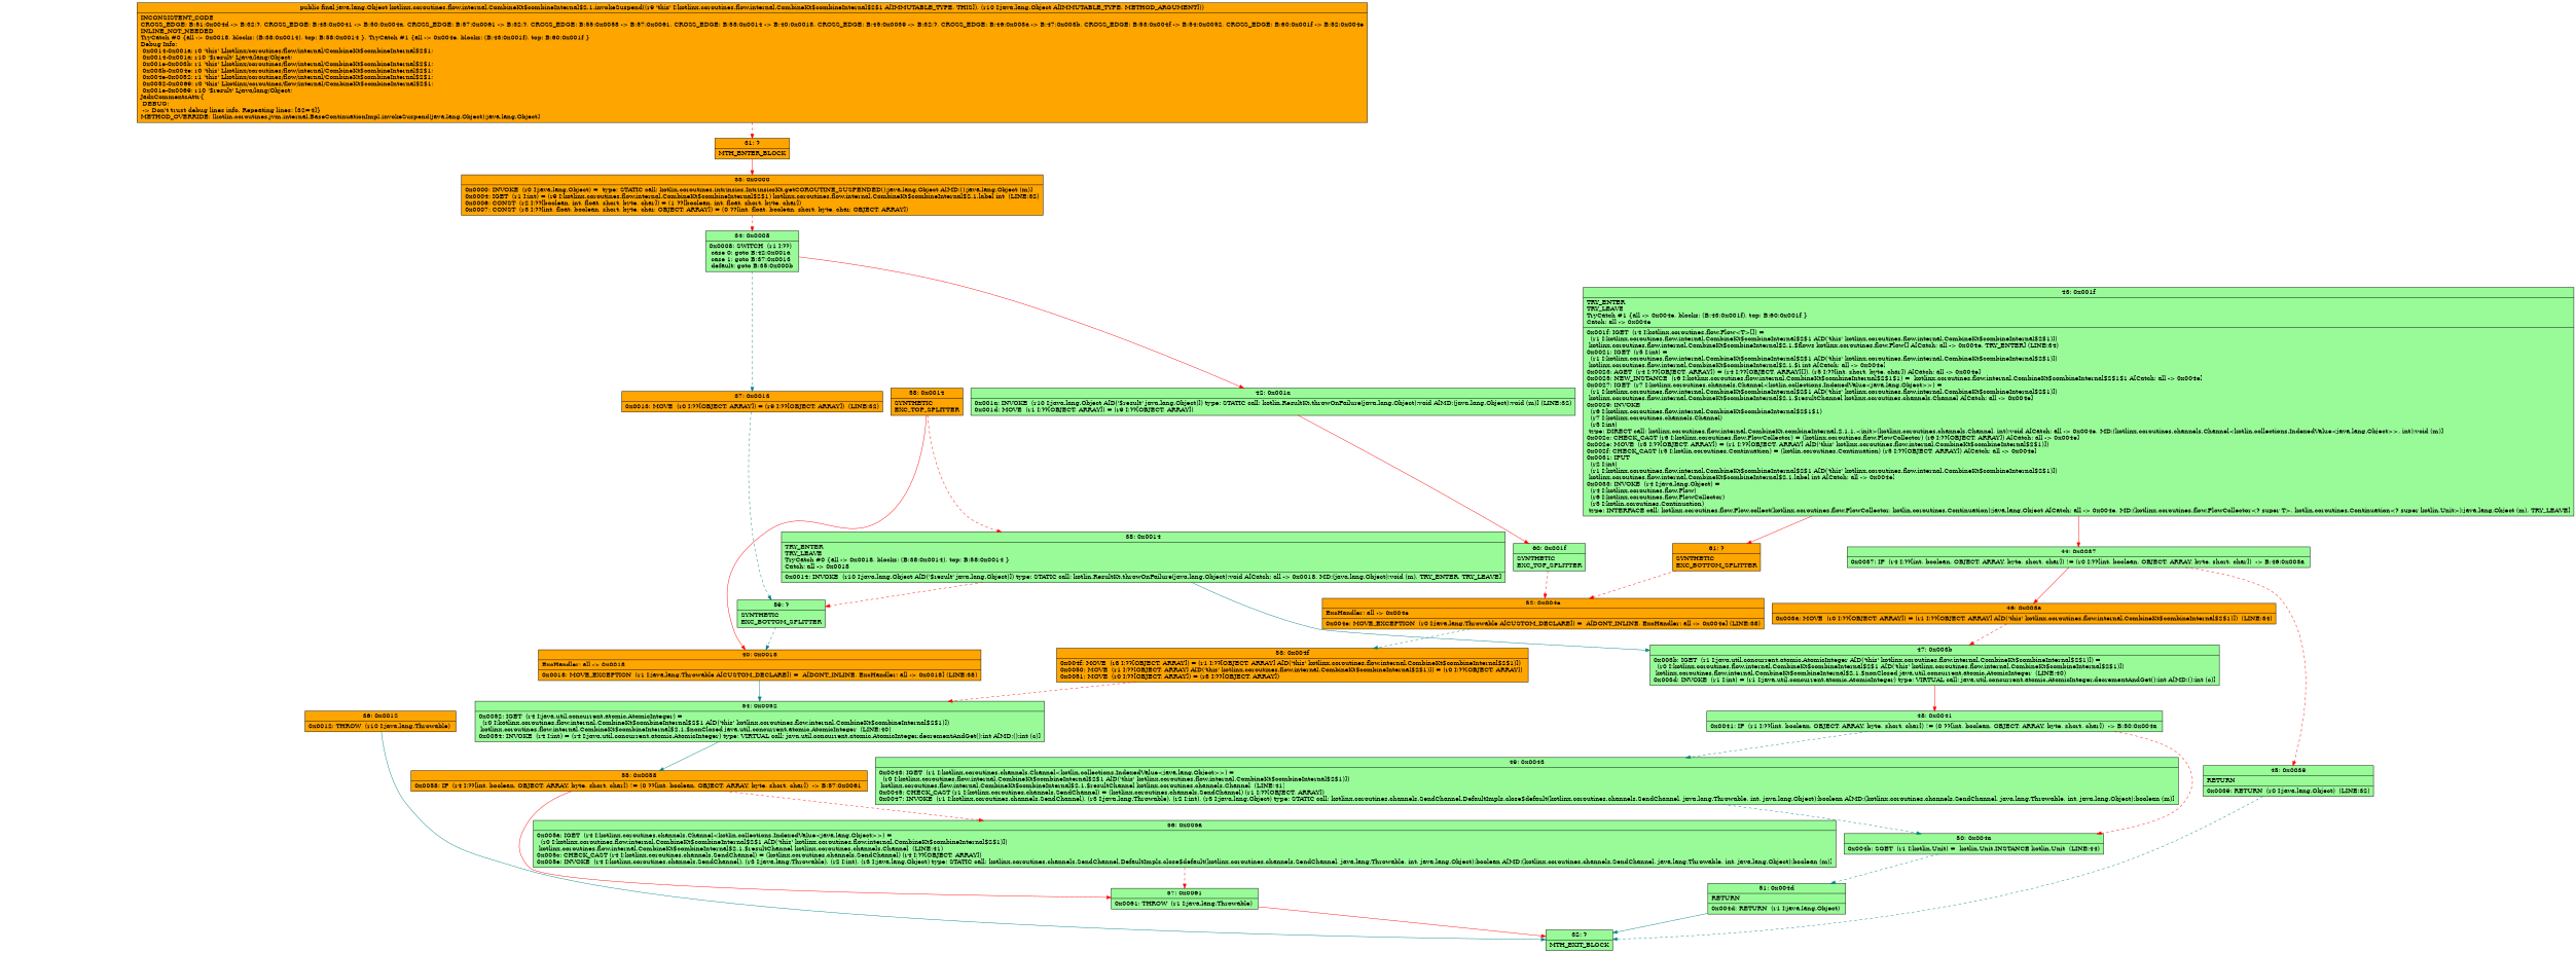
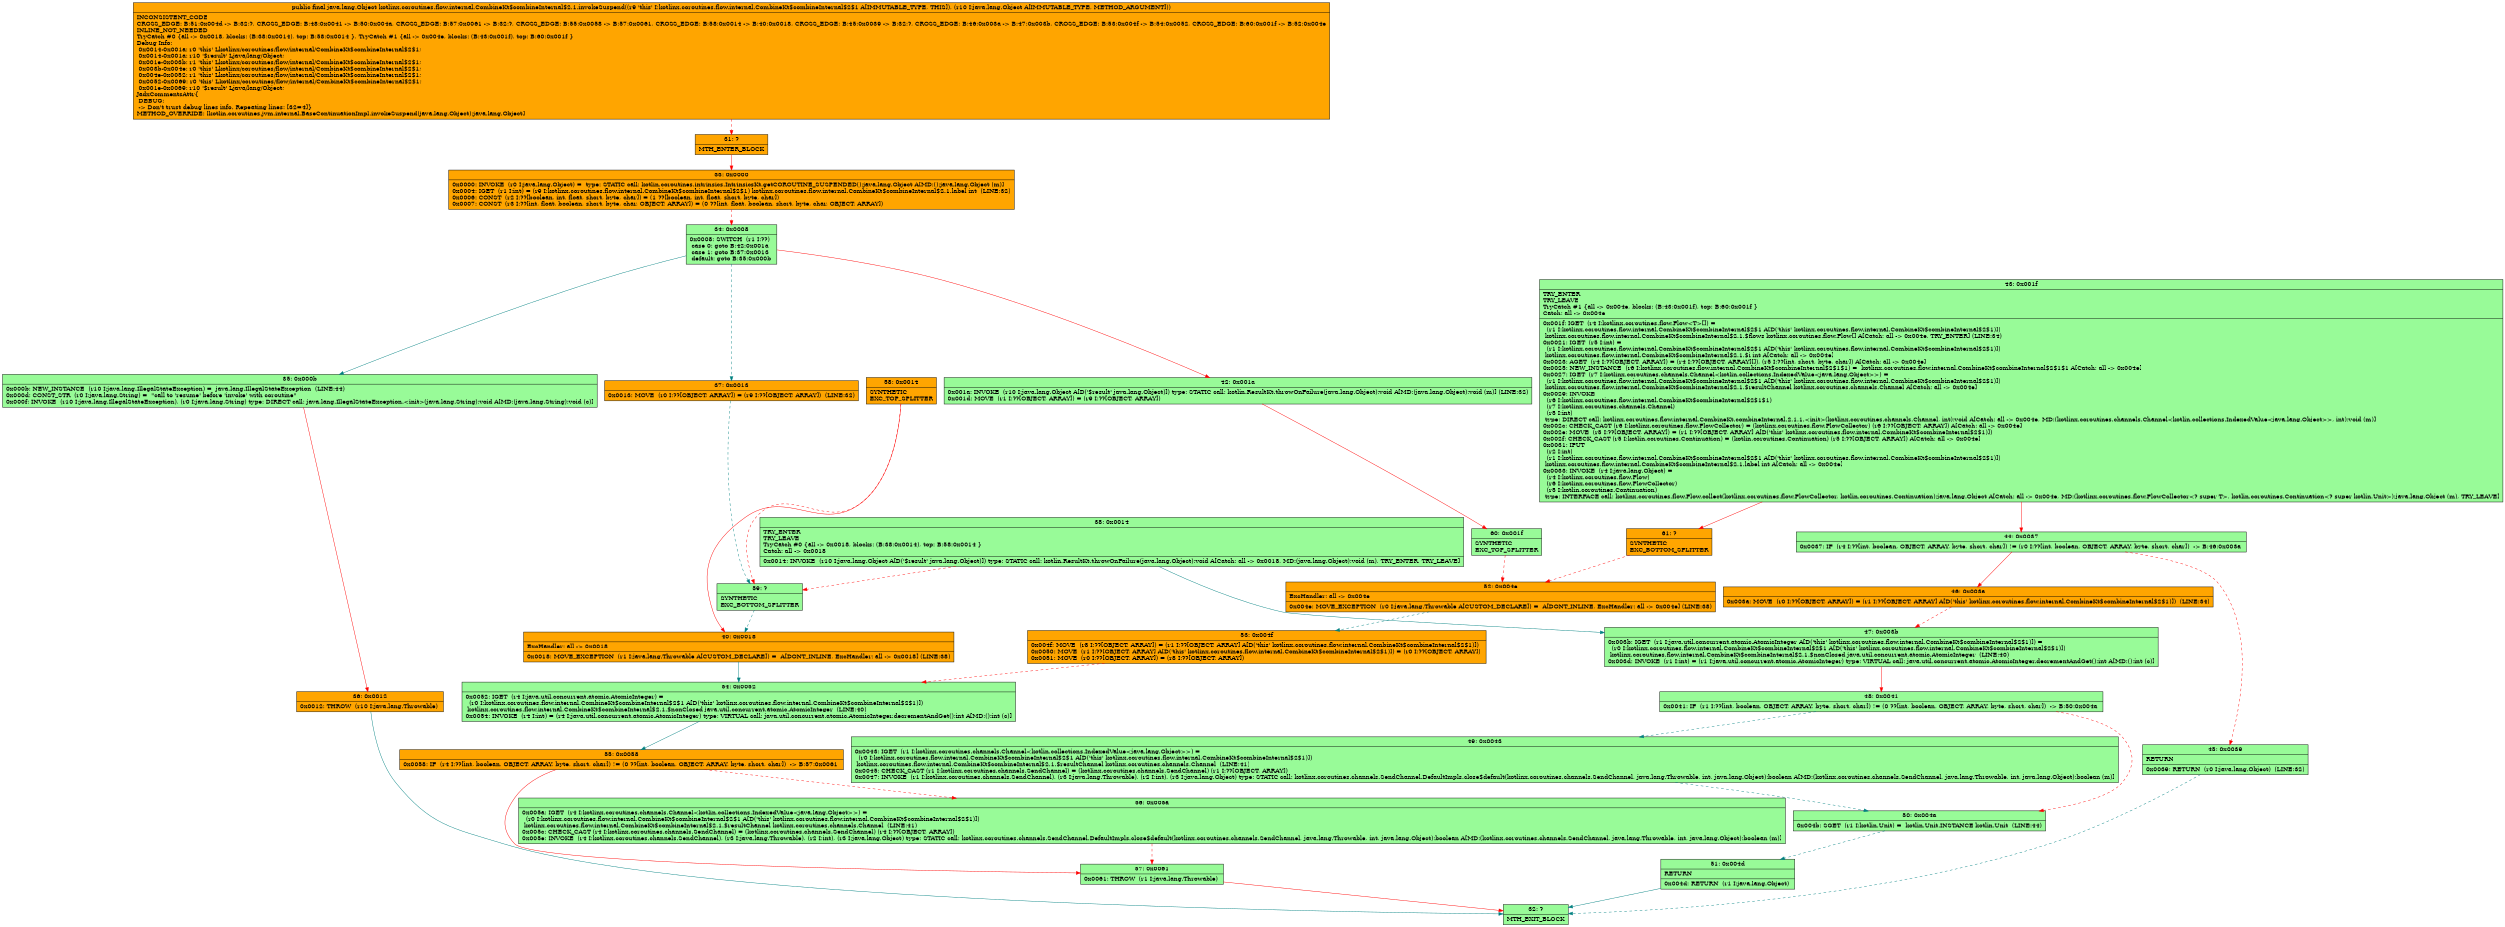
  digraph {
    node [fillcolor=palegreen shape=record style=filled]
    edge [color=red style=dashed]
    n1 [fillcolor=orange label="{31\:\ ?|MTH_ENTER_BLOCK\l}"]
    n2 [fillcolor=orange label="{33\:\ 0x0000|0x0000: INVOKE  (r0 I:java.lang.Object) =  type: STATIC call: kotlin.coroutines.intrinsics.IntrinsicsKt.getCOROUTINE_SUSPENDED():java.lang.Object A[MD:():java.lang.Object (m)]\l0x0004: IGET  (r1 I:int) = (r9 I:kotlinx.coroutines.flow.internal.CombineKt$combineInternal$2$1) kotlinx.coroutines.flow.internal.CombineKt$combineInternal$2.1.label int  (LINE:32)\l0x0006: CONST  (r2 I:??[boolean, int, float, short, byte, char]) = (1 ??[boolean, int, float, short, byte, char]) \l0x0007: CONST  (r3 I:??[int, float, boolean, short, byte, char, OBJECT, ARRAY]) = (0 ??[int, float, boolean, short, byte, char, OBJECT, ARRAY]) \l}"]
    n3 [label="{34\:\ 0x0008|0x0008: SWITCH  (r1 I:??)\l case 0: goto B:42:0x001a\l case 1: goto B:37:0x0013\l default: goto B:35:0x000b \l}"]
+   n4 [label="{35\:\ 0x000b|0x000b: NEW_INSTANCE  (r10 I:java.lang.IllegalStateException) =  java.lang.IllegalStateException  (LINE:44)\l0x000d: CONST_STR  (r0 I:java.lang.String) =  \"call to 'resume' before 'invoke' with coroutine\" \l0x000f: INVOKE  (r10 I:java.lang.IllegalStateException), (r0 I:java.lang.String) type: DIRECT call: java.lang.IllegalStateException.\<init\>(java.lang.String):void A[MD:(java.lang.String):void (c)]\l}"]
    n5 [fillcolor=orange label="{37\:\ 0x0013|0x0013: MOVE  (r0 I:??[OBJECT, ARRAY]) = (r9 I:??[OBJECT, ARRAY])  (LINE:32)\l}"]
    n6 [label="{42\:\ 0x001a|0x001a: INVOKE  (r10 I:java.lang.Object A[D('$result' java.lang.Object)]) type: STATIC call: kotlin.ResultKt.throwOnFailure(java.lang.Object):void A[MD:(java.lang.Object):void (m)] (LINE:32)\l0x001d: MOVE  (r1 I:??[OBJECT, ARRAY]) = (r9 I:??[OBJECT, ARRAY]) \l}"]
    n7 [fillcolor=orange label="{36\:\ 0x0012|0x0012: THROW  (r10 I:java.lang.Throwable) \l}"]
    n8 [label="{59\:\ ?|SYNTHETIC\lEXC_BOTTOM_SPLITTER\l}"]
    n9 [label="{60\:\ 0x001f|SYNTHETIC\lEXC_TOP_SPLITTER\l}"]
    n10 [label="{32\:\ ?|MTH_EXIT_BLOCK\l}"]
    n11 [fillcolor=orange label="{58\:\ 0x0014|SYNTHETIC\lEXC_TOP_SPLITTER\l}"]
    n12 [label="{38\:\ 0x0014|TRY_ENTER\lTRY_LEAVE\lTryCatch #0 \{all \-\> 0x0018, blocks: (B:38:0x0014), top: B:58:0x0014 \}\lCatch: all \-\> 0x0018\l|0x0014: INVOKE  (r10 I:java.lang.Object A[D('$result' java.lang.Object)]) type: STATIC call: kotlin.ResultKt.throwOnFailure(java.lang.Object):void A[Catch: all \-\> 0x0018, MD:(java.lang.Object):void (m), TRY_ENTER, TRY_LEAVE]\l}"]
    n13 [fillcolor=orange label="{40\:\ 0x0018|ExcHandler: all \-\> 0x0018\l|0x0018: MOVE_EXCEPTION  (r1 I:java.lang.Throwable A[CUSTOM_DECLARE]) =  A[DONT_INLINE, ExcHandler: all \-\> 0x0018] (LINE:38)\l}"]
    n14 [label="{47\:\ 0x003b|0x003b: IGET  (r1 I:java.util.concurrent.atomic.AtomicInteger A[D('this' kotlinx.coroutines.flow.internal.CombineKt$combineInternal$2$1)]) = \l  (r0 I:kotlinx.coroutines.flow.internal.CombineKt$combineInternal$2$1 A[D('this' kotlinx.coroutines.flow.internal.CombineKt$combineInternal$2$1)])\l kotlinx.coroutines.flow.internal.CombineKt$combineInternal$2.1.$nonClosed java.util.concurrent.atomic.AtomicInteger  (LINE:40)\l0x003d: INVOKE  (r1 I:int) = (r1 I:java.util.concurrent.atomic.AtomicInteger) type: VIRTUAL call: java.util.concurrent.atomic.AtomicInteger.decrementAndGet():int A[MD:():int (c)]\l}"]
    n15 [label="{54\:\ 0x0052|0x0052: IGET  (r4 I:java.util.concurrent.atomic.AtomicInteger) = \l  (r0 I:kotlinx.coroutines.flow.internal.CombineKt$combineInternal$2$1 A[D('this' kotlinx.coroutines.flow.internal.CombineKt$combineInternal$2$1)])\l kotlinx.coroutines.flow.internal.CombineKt$combineInternal$2.1.$nonClosed java.util.concurrent.atomic.AtomicInteger  (LINE:40)\l0x0054: INVOKE  (r4 I:int) = (r4 I:java.util.concurrent.atomic.AtomicInteger) type: VIRTUAL call: java.util.concurrent.atomic.AtomicInteger.decrementAndGet():int A[MD:():int (c)]\l}"]
    n16 [label="{48\:\ 0x0041|0x0041: IF  (r1 I:??[int, boolean, OBJECT, ARRAY, byte, short, char]) != (0 ??[int, boolean, OBJECT, ARRAY, byte, short, char])  \-\> B:50:0x004a \l}"]
    n17 [label="{49\:\ 0x0043|0x0043: IGET  (r1 I:kotlinx.coroutines.channels.Channel\<kotlin.collections.IndexedValue\<java.lang.Object\>\>) = \l  (r0 I:kotlinx.coroutines.flow.internal.CombineKt$combineInternal$2$1 A[D('this' kotlinx.coroutines.flow.internal.CombineKt$combineInternal$2$1)])\l kotlinx.coroutines.flow.internal.CombineKt$combineInternal$2.1.$resultChannel kotlinx.coroutines.channels.Channel  (LINE:41)\l0x0045: CHECK_CAST (r1 I:kotlinx.coroutines.channels.SendChannel) = (kotlinx.coroutines.channels.SendChannel) (r1 I:??[OBJECT, ARRAY]) \l0x0047: INVOKE  (r1 I:kotlinx.coroutines.channels.SendChannel), (r3 I:java.lang.Throwable), (r2 I:int), (r3 I:java.lang.Object) type: STATIC call: kotlinx.coroutines.channels.SendChannel.DefaultImpls.close$default(kotlinx.coroutines.channels.SendChannel, java.lang.Throwable, int, java.lang.Object):boolean A[MD:(kotlinx.coroutines.channels.SendChannel, java.lang.Throwable, int, java.lang.Object):boolean (m)]\l}"]
    n18 [label="{50\:\ 0x004a|0x004b: SGET  (r1 I:kotlin.Unit) =  kotlin.Unit.INSTANCE kotlin.Unit  (LINE:44)\l}"]
    n19 [label="{51\:\ 0x004d|RETURN\l|0x004d: RETURN  (r1 I:java.lang.Object) \l}"]
    n20 [fillcolor=orange label="{55\:\ 0x0058|0x0058: IF  (r4 I:??[int, boolean, OBJECT, ARRAY, byte, short, char]) != (0 ??[int, boolean, OBJECT, ARRAY, byte, short, char])  \-\> B:57:0x0061 \l}"]
    n21 [label="{56\:\ 0x005a|0x005a: IGET  (r4 I:kotlinx.coroutines.channels.Channel\<kotlin.collections.IndexedValue\<java.lang.Object\>\>) = \l  (r0 I:kotlinx.coroutines.flow.internal.CombineKt$combineInternal$2$1 A[D('this' kotlinx.coroutines.flow.internal.CombineKt$combineInternal$2$1)])\l kotlinx.coroutines.flow.internal.CombineKt$combineInternal$2.1.$resultChannel kotlinx.coroutines.channels.Channel  (LINE:41)\l0x005c: CHECK_CAST (r4 I:kotlinx.coroutines.channels.SendChannel) = (kotlinx.coroutines.channels.SendChannel) (r4 I:??[OBJECT, ARRAY]) \l0x005e: INVOKE  (r4 I:kotlinx.coroutines.channels.SendChannel), (r3 I:java.lang.Throwable), (r2 I:int), (r3 I:java.lang.Object) type: STATIC call: kotlinx.coroutines.channels.SendChannel.DefaultImpls.close$default(kotlinx.coroutines.channels.SendChannel, java.lang.Throwable, int, java.lang.Object):boolean A[MD:(kotlinx.coroutines.channels.SendChannel, java.lang.Throwable, int, java.lang.Object):boolean (m)]\l}"]
    n22 [label="{57\:\ 0x0061|0x0061: THROW  (r1 I:java.lang.Throwable) \l}"]
    n23 [fillcolor=orange label="{52\:\ 0x004e|ExcHandler: all \-\> 0x004e\l|0x004e: MOVE_EXCEPTION  (r0 I:java.lang.Throwable A[CUSTOM_DECLARE]) =  A[DONT_INLINE, ExcHandler: all \-\> 0x004e] (LINE:38)\l}"]
    n24 [label="{43\:\ 0x001f|TRY_ENTER\lTRY_LEAVE\lTryCatch #1 \{all \-\> 0x004e, blocks: (B:43:0x001f), top: B:60:0x001f \}\lCatch: all \-\> 0x004e\l|0x001f: IGET  (r4 I:kotlinx.coroutines.flow.Flow\<T\>[]) = \l  (r1 I:kotlinx.coroutines.flow.internal.CombineKt$combineInternal$2$1 A[D('this' kotlinx.coroutines.flow.internal.CombineKt$combineInternal$2$1)])\l kotlinx.coroutines.flow.internal.CombineKt$combineInternal$2.1.$flows kotlinx.coroutines.flow.Flow[] A[Catch: all \-\> 0x004e, TRY_ENTER] (LINE:34)\l0x0021: IGET  (r5 I:int) = \l  (r1 I:kotlinx.coroutines.flow.internal.CombineKt$combineInternal$2$1 A[D('this' kotlinx.coroutines.flow.internal.CombineKt$combineInternal$2$1)])\l kotlinx.coroutines.flow.internal.CombineKt$combineInternal$2.1.$i int A[Catch: all \-\> 0x004e]\l0x0023: AGET  (r4 I:??[OBJECT, ARRAY]) = (r4 I:??[OBJECT, ARRAY][]), (r5 I:??[int, short, byte, char]) A[Catch: all \-\> 0x004e]\l0x0025: NEW_INSTANCE  (r6 I:kotlinx.coroutines.flow.internal.CombineKt$combineInternal$2$1$1) =  kotlinx.coroutines.flow.internal.CombineKt$combineInternal$2$1$1 A[Catch: all \-\> 0x004e]\l0x0027: IGET  (r7 I:kotlinx.coroutines.channels.Channel\<kotlin.collections.IndexedValue\<java.lang.Object\>\>) = \l  (r1 I:kotlinx.coroutines.flow.internal.CombineKt$combineInternal$2$1 A[D('this' kotlinx.coroutines.flow.internal.CombineKt$combineInternal$2$1)])\l kotlinx.coroutines.flow.internal.CombineKt$combineInternal$2.1.$resultChannel kotlinx.coroutines.channels.Channel A[Catch: all \-\> 0x004e]\l0x0029: INVOKE  \l  (r6 I:kotlinx.coroutines.flow.internal.CombineKt$combineInternal$2$1$1)\l  (r7 I:kotlinx.coroutines.channels.Channel)\l  (r5 I:int)\l type: DIRECT call: kotlinx.coroutines.flow.internal.CombineKt.combineInternal.2.1.1.\<init\>(kotlinx.coroutines.channels.Channel, int):void A[Catch: all \-\> 0x004e, MD:(kotlinx.coroutines.channels.Channel\<kotlin.collections.IndexedValue\<java.lang.Object\>\>, int):void (m)]\l0x002c: CHECK_CAST (r6 I:kotlinx.coroutines.flow.FlowCollector) = (kotlinx.coroutines.flow.FlowCollector) (r6 I:??[OBJECT, ARRAY]) A[Catch: all \-\> 0x004e]\l0x002e: MOVE  (r5 I:??[OBJECT, ARRAY]) = (r1 I:??[OBJECT, ARRAY] A[D('this' kotlinx.coroutines.flow.internal.CombineKt$combineInternal$2$1)]) \l0x002f: CHECK_CAST (r5 I:kotlin.coroutines.Continuation) = (kotlin.coroutines.Continuation) (r5 I:??[OBJECT, ARRAY]) A[Catch: all \-\> 0x004e]\l0x0031: IPUT  \l  (r2 I:int)\l  (r1 I:kotlinx.coroutines.flow.internal.CombineKt$combineInternal$2$1 A[D('this' kotlinx.coroutines.flow.internal.CombineKt$combineInternal$2$1)])\l kotlinx.coroutines.flow.internal.CombineKt$combineInternal$2.1.label int A[Catch: all \-\> 0x004e]\l0x0033: INVOKE  (r4 I:java.lang.Object) = \l  (r4 I:kotlinx.coroutines.flow.Flow)\l  (r6 I:kotlinx.coroutines.flow.FlowCollector)\l  (r5 I:kotlin.coroutines.Continuation)\l type: INTERFACE call: kotlinx.coroutines.flow.Flow.collect(kotlinx.coroutines.flow.FlowCollector, kotlin.coroutines.Continuation):java.lang.Object A[Catch: all \-\> 0x004e, MD:(kotlinx.coroutines.flow.FlowCollector\<? super T\>, kotlin.coroutines.Continuation\<? super kotlin.Unit\>):java.lang.Object (m), TRY_LEAVE]\l}"]
    n25 [label="{44\:\ 0x0037|0x0037: IF  (r4 I:??[int, boolean, OBJECT, ARRAY, byte, short, char]) != (r0 I:??[int, boolean, OBJECT, ARRAY, byte, short, char])  \-\> B:46:0x003a \l}"]
    n26 [fillcolor=orange label="{61\:\ ?|SYNTHETIC\lEXC_BOTTOM_SPLITTER\l}"]
    n27 [fillcolor=orange label="{53\:\ 0x004f|0x004f: MOVE  (r8 I:??[OBJECT, ARRAY]) = (r1 I:??[OBJECT, ARRAY] A[D('this' kotlinx.coroutines.flow.internal.CombineKt$combineInternal$2$1)]) \l0x0050: MOVE  (r1 I:??[OBJECT, ARRAY] A[D('this' kotlinx.coroutines.flow.internal.CombineKt$combineInternal$2$1)]) = (r0 I:??[OBJECT, ARRAY]) \l0x0051: MOVE  (r0 I:??[OBJECT, ARRAY]) = (r8 I:??[OBJECT, ARRAY]) \l}"]
    n28 [label="{45\:\ 0x0039|RETURN\l|0x0039: RETURN  (r0 I:java.lang.Object)  (LINE:32)\l}"]
    n29 [fillcolor=orange label="{46\:\ 0x003a|0x003a: MOVE  (r0 I:??[OBJECT, ARRAY]) = (r1 I:??[OBJECT, ARRAY] A[D('this' kotlinx.coroutines.flow.internal.CombineKt$combineInternal$2$1)])  (LINE:34)\l}"]
    n30 [fillcolor=orange label="{public final java.lang.Object kotlinx.coroutines.flow.internal.CombineKt$combineInternal$2.1.invokeSuspend((r9 'this' I:kotlinx.coroutines.flow.internal.CombineKt$combineInternal$2$1 A[IMMUTABLE_TYPE, THIS]), (r10 I:java.lang.Object A[IMMUTABLE_TYPE, METHOD_ARGUMENT]))  | INCONSISTENT_CODE\lCROSS_EDGE: B:51:0x004d \-\> B:32:?, CROSS_EDGE: B:48:0x0041 \-\> B:50:0x004a, CROSS_EDGE: B:57:0x0061 \-\> B:32:?, CROSS_EDGE: B:55:0x0058 \-\> B:57:0x0061, CROSS_EDGE: B:58:0x0014 \-\> B:40:0x0018, CROSS_EDGE: B:45:0x0039 \-\> B:32:?, CROSS_EDGE: B:46:0x003a \-\> B:47:0x003b, CROSS_EDGE: B:53:0x004f \-\> B:54:0x0052, CROSS_EDGE: B:60:0x001f \-\> B:52:0x004e\lINLINE_NOT_NEEDED\lTryCatch #0 \{all \-\> 0x0018, blocks: (B:38:0x0014), top: B:58:0x0014 \}, TryCatch #1 \{all \-\> 0x004e, blocks: (B:43:0x001f), top: B:60:0x001f \}\lDebug Info:\l  0x0014\-0x001a: r0 'this' Lkotlinx\/coroutines\/flow\/internal\/CombineKt$combineInternal$2$1;\l  0x0014\-0x001a: r10 '$result' Ljava\/lang\/Object;\l  0x001e\-0x003b: r1 'this' Lkotlinx\/coroutines\/flow\/internal\/CombineKt$combineInternal$2$1;\l  0x003b\-0x004e: r0 'this' Lkotlinx\/coroutines\/flow\/internal\/CombineKt$combineInternal$2$1;\l  0x004e\-0x0052: r1 'this' Lkotlinx\/coroutines\/flow\/internal\/CombineKt$combineInternal$2$1;\l  0x0052\-0x0069: r0 'this' Lkotlinx\/coroutines\/flow\/internal\/CombineKt$combineInternal$2$1;\l  0x001e\-0x0069: r10 '$result' Ljava\/lang\/Object;\lJadxCommentsAttr\{\l DEBUG: \l \-\> Don't trust debug lines info. Repeating lines: [32=4]\}\lMETHOD_OVERRIDE: [kotlin.coroutines.jvm.internal.BaseContinuationImpl.invokeSuspend(java.lang.Object):java.lang.Object]\l}"]
    n1 -> n2 [style=solid]
    n2 -> n3
+   n3 -> n4 [color=teal style=solid]
    n3 -> n5 [color=teal]
    n3 -> n6 [style=solid]
+   n4 -> n7 [style=solid]
    n5 -> n8 [color=teal]
    n6 -> n9 [style=solid]
    n7 -> n10 [color=teal style=solid]
    n8 -> n13 [color=teal]
    n9 -> n23
-   n11 -> n12
+   n11 -> n8
    n11 -> n13 [style=solid]
    n12 -> n8
    n12 -> n14 [color=teal style=solid]
    n13 -> n15 [color=teal style=solid]
    n14 -> n16 [style=solid]
    n15 -> n20 [color=teal style=solid]
    n16 -> n17 [color=teal]
    n16 -> n18
    n17 -> n18 [color=teal]
    n18 -> n19 [color=teal]
    n19 -> n10 [color=teal style=solid]
    n20 -> n21
    n20 -> n22 [style=solid]
    n21 -> n22
    n22 -> n10 [style=solid]
    n23 -> n27 [color=teal]
    n24 -> n25 [style=solid]
    n24 -> n26 [style=solid]
    n25 -> n28
    n25 -> n29 [style=solid]
    n26 -> n23
    n27 -> n15
    n28 -> n10 [color=teal]
    n29 -> n14
    n30 -> n1
  }
